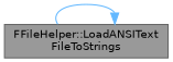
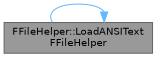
  digraph {
    rankdir=LR
-   n1 [color=gray40 fillcolor=grey60 fontcolor=black fontname=Helvetica fontsize=10 height=0.2 label="FFileHelper::LoadANSIText\lFileToStrings" shape=box style=filled width=0.4]
+   n1 [color=gray40 fillcolor=grey60 fontcolor=black fontname=Helvetica fontsize=10 height=0.2 label="FFileHelper::LoadANSIText\lFFileHelper" shape=box style=filled width=0.4]
    n1 -> n1 [color=steelblue1 fontname=Helvetica fontsize=10 labelfontname=Helvetica labelfontsize=10 style=solid]
  }
